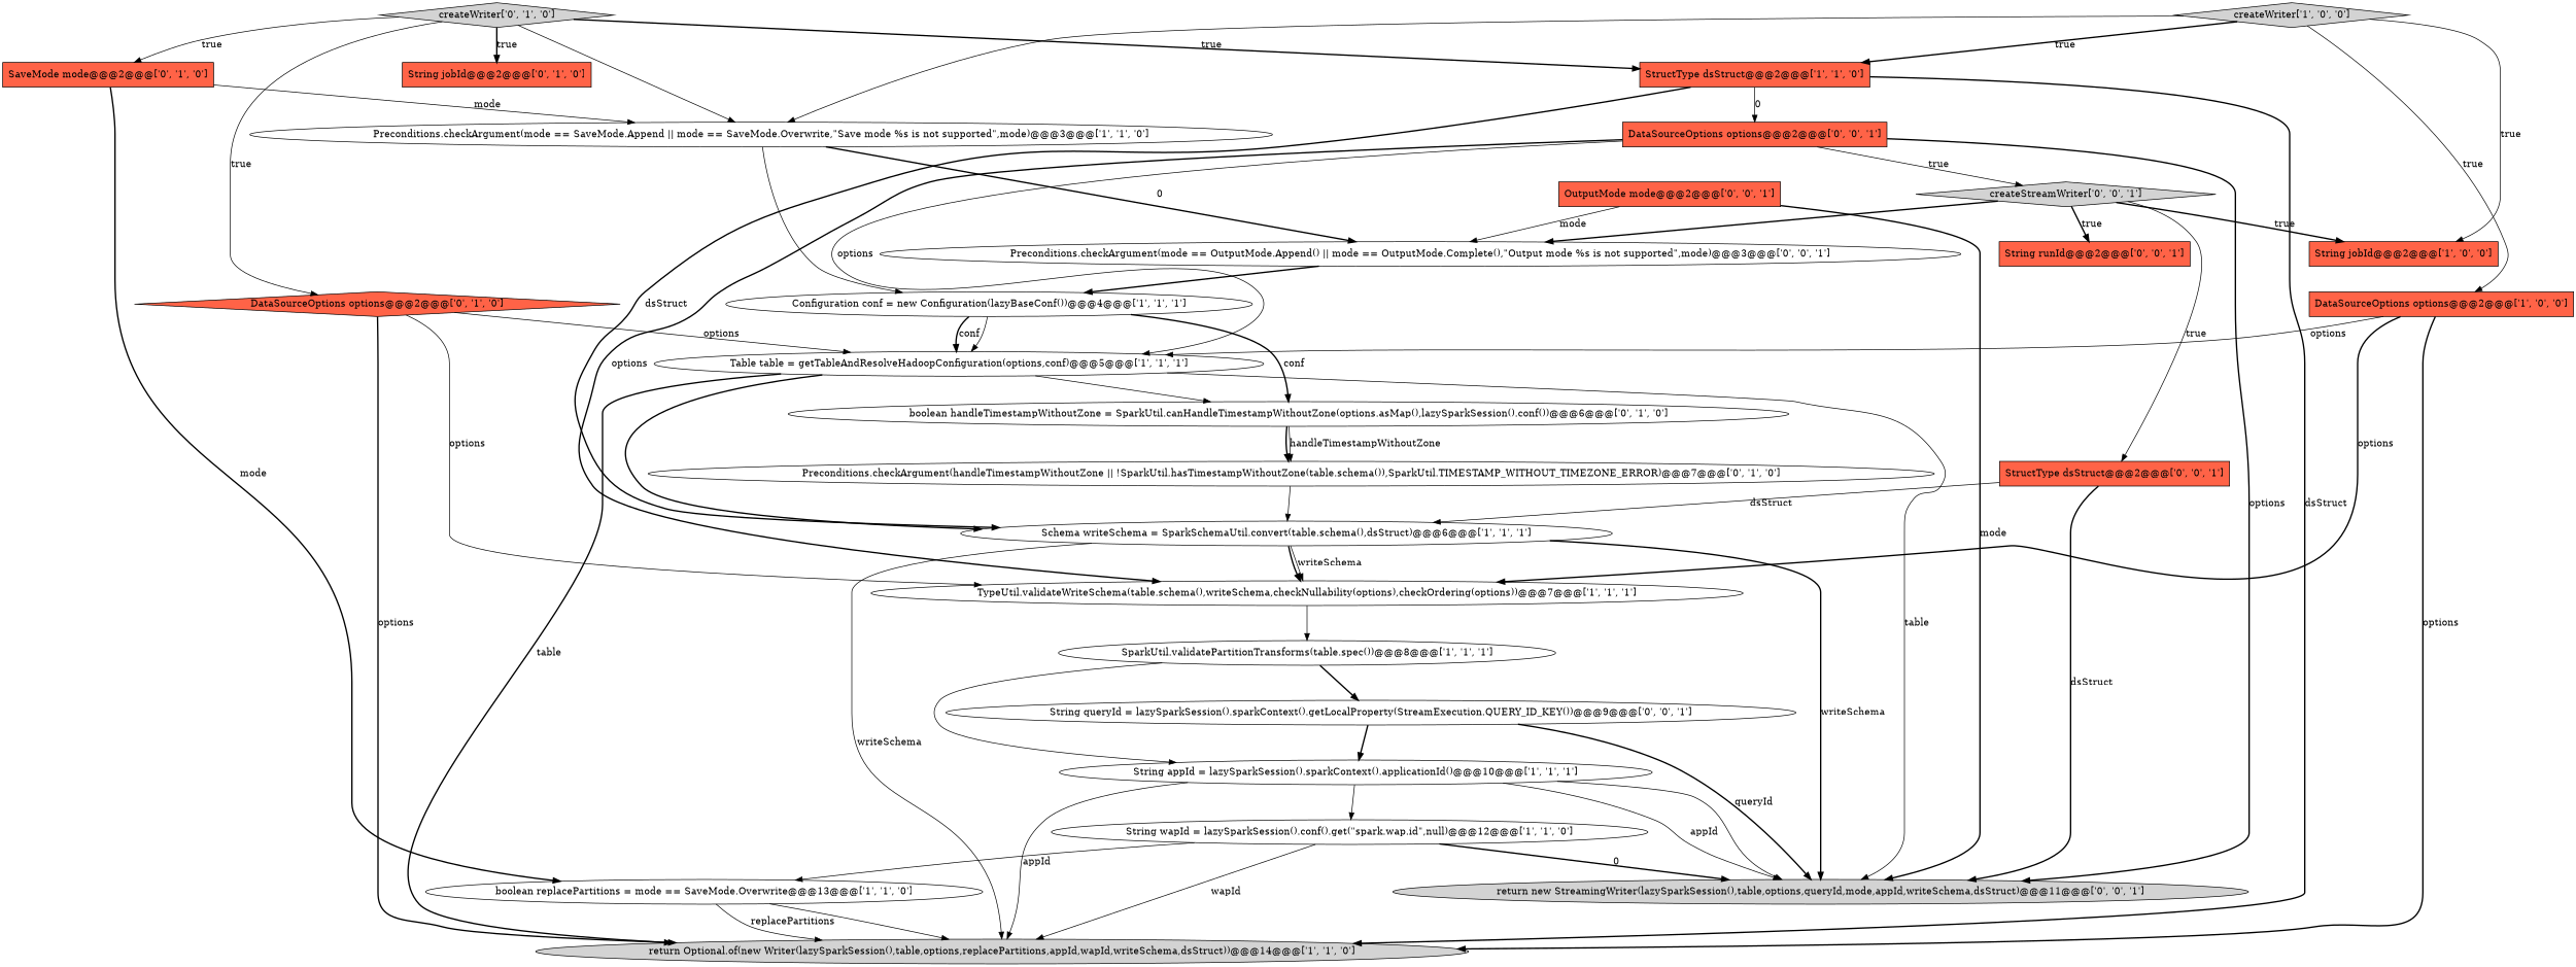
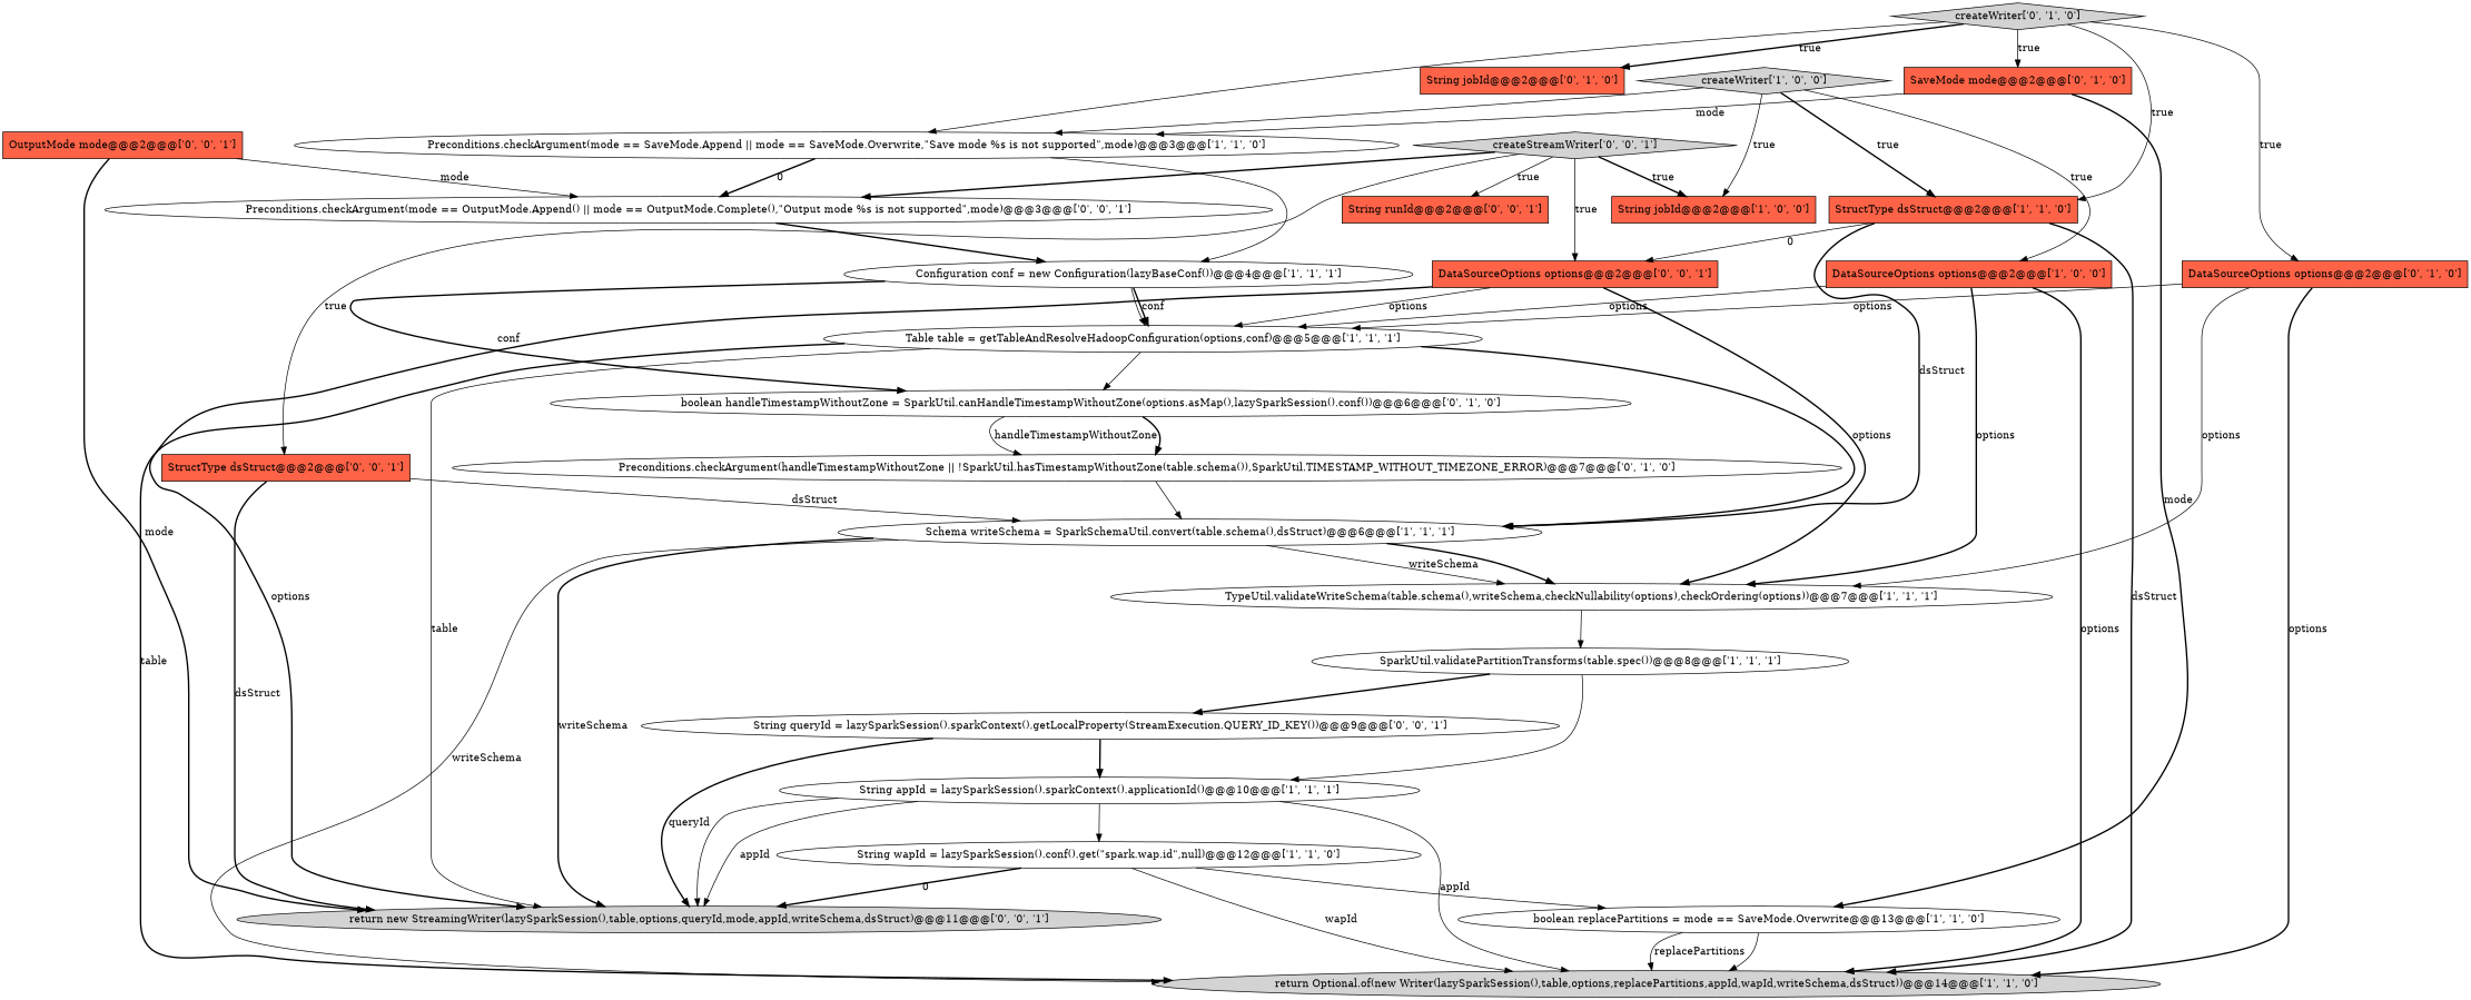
  digraph {
    node [fillcolor=white shape=ellipse style=filled]
    edge [style=solid]
    n1 [fillcolor=tomato label="String runId@@@2@@@['0', '0', '1']" shape=box]
    n2 [label="String wapId = lazySparkSession().conf().get(\"spark.wap.id\",null)@@@12@@@['1', '1', '0']"]
    n3 [label="boolean replacePartitions = mode == SaveMode.Overwrite@@@13@@@['1', '1', '0']"]
    n4 [fillcolor=lightgray label="return Optional.of(new Writer(lazySparkSession(),table,options,replacePartitions,appId,wapId,writeSchema,dsStruct))@@@14@@@['1', '1', '0']"]
    n5 [fillcolor=lightgray label="return new StreamingWriter(lazySparkSession(),table,options,queryId,mode,appId,writeSchema,dsStruct)@@@11@@@['0', '0', '1']"]
    n6 [label="Preconditions.checkArgument(handleTimestampWithoutZone || !SparkUtil.hasTimestampWithoutZone(table.schema()),SparkUtil.TIMESTAMP_WITHOUT_TIMEZONE_ERROR)@@@7@@@['0', '1', '0']"]
    n7 [label="Schema writeSchema = SparkSchemaUtil.convert(table.schema(),dsStruct)@@@6@@@['1', '1', '1']"]
    n8 [label="TypeUtil.validateWriteSchema(table.schema(),writeSchema,checkNullability(options),checkOrdering(options))@@@7@@@['1', '1', '1']"]
    n9 [label="SparkUtil.validatePartitionTransforms(table.spec())@@@8@@@['1', '1', '1']"]
    n10 [label="String queryId = lazySparkSession().sparkContext().getLocalProperty(StreamExecution.QUERY_ID_KEY())@@@9@@@['0', '0', '1']"]
    n11 [label="String appId = lazySparkSession().sparkContext().applicationId()@@@10@@@['1', '1', '1']"]
    n12 [fillcolor=tomato label="StructType dsStruct@@@2@@@['0', '0', '1']" shape=box]
    n13 [label="Preconditions.checkArgument(mode == SaveMode.Append || mode == SaveMode.Overwrite,\"Save mode %s is not supported\",mode)@@@3@@@['1', '1', '0']"]
    n14 [label="Preconditions.checkArgument(mode == OutputMode.Append() || mode == OutputMode.Complete(),\"Output mode %s is not supported\",mode)@@@3@@@['0', '0', '1']"]
    n15 [label="Configuration conf = new Configuration(lazyBaseConf())@@@4@@@['1', '1', '1']"]
    n16 [label="boolean handleTimestampWithoutZone = SparkUtil.canHandleTimestampWithoutZone(options.asMap(),lazySparkSession().conf())@@@6@@@['0', '1', '0']"]
    n17 [label="Table table = getTableAndResolveHadoopConfiguration(options,conf)@@@5@@@['1', '1', '1']"]
    n18 [fillcolor=lightgray label="createStreamWriter['0', '0', '1']" shape=diamond]
    n19 [fillcolor=tomato label="DataSourceOptions options@@@2@@@['0', '0', '1']" shape=box]
    n20 [fillcolor=tomato label="String jobId@@@2@@@['1', '0', '0']" shape=box]
    n21 [fillcolor=tomato label="OutputMode mode@@@2@@@['0', '0', '1']" shape=box]
    n22 [fillcolor=tomato label="String jobId@@@2@@@['0', '1', '0']" shape=box]
    n23 [fillcolor=tomato label="StructType dsStruct@@@2@@@['1', '1', '0']" shape=box]
    n24 [fillcolor=tomato label="SaveMode mode@@@2@@@['0', '1', '0']" shape=box]
    n25 [fillcolor=tomato label="DataSourceOptions options@@@2@@@['1', '0', '0']" shape=box]
    n26 [fillcolor=lightgray label="createWriter['0', '1', '0']" shape=diamond]
-   n27 [fillcolor=tomato label="DataSourceOptions options@@@2@@@['0', '1', '0']" shape=diamond]
+   n27 [fillcolor=tomato label="DataSourceOptions options@@@2@@@['0', '1', '0']" shape=box]
    n28 [fillcolor=lightgray label="createWriter['1', '0', '0']" shape=diamond]
    n2 -> n3
    n2 -> n4 [label=wapId]
    n2 -> n5 [label=0 style=bold]
    n3 -> n4
    n3 -> n4 [label=replacePartitions]
    n6 -> n7
    n7 -> n4 [label=writeSchema]
    n7 -> n5 [label=writeSchema style=bold]
    n7 -> n8 [label=writeSchema]
    n7 -> n8 [style=bold]
    n8 -> n9
    n9 -> n10 [style=bold]
    n9 -> n11
    n10 -> n5 [label=queryId style=bold]
    n10 -> n11 [style=bold]
    n11 -> n2
    n11 -> n4 [label=appId]
    n11 -> n5
    n11 -> n5 [label=appId]
    n12 -> n5 [label=dsStruct style=bold]
    n12 -> n7 [label=dsStruct]
    n13 -> n14 [label=0 style=bold]
    n13 -> n15
    n14 -> n15 [style=bold]
    n15 -> n16 [label=conf style=bold]
    n15 -> n17 [label=conf style=bold]
    n15 -> n17
    n16 -> n6 [label=handleTimestampWithoutZone]
    n16 -> n6 [style=bold]
    n17 -> n4 [label=table style=bold]
    n17 -> n5 [label=table]
    n17 -> n7 [style=bold]
    n17 -> n16
-   n18 -> n1 [label=true style=bold]
+   n18 -> n1 [label=true]
    n18 -> n12 [label=true]
    n18 -> n14 [style=bold]
-   n19 -> n18 [label=true]
+   n18 -> n19 [label=true]
    n18 -> n20 [label=true style=bold]
    n19 -> n5 [label=options style=bold]
    n19 -> n8 [label=options style=bold]
    n19 -> n17 [label=options]
    n21 -> n5 [label=mode style=bold]
    n21 -> n14 [label=mode]
    n23 -> n4 [label=dsStruct style=bold]
    n23 -> n7 [label=dsStruct style=bold]
    n23 -> n19 [label=0]
    n24 -> n3 [label=mode style=bold]
    n24 -> n13 [label=mode]
    n25 -> n4 [label=options style=bold]
    n25 -> n8 [label=options style=bold]
    n25 -> n17 [label=options]
    n26 -> n13
    n26 -> n22 [label=true style=bold]
-   n26 -> n23 [label=true style=bold]
+   n26 -> n23 [label=true]
    n26 -> n24 [label=true]
    n26 -> n27 [label=true]
    n27 -> n4 [label=options style=bold]
    n27 -> n8 [label=options]
    n27 -> n17 [label=options]
    n28 -> n13
    n28 -> n20 [label=true]
    n28 -> n23 [label=true style=bold]
    n28 -> n25 [label=true]
  }
